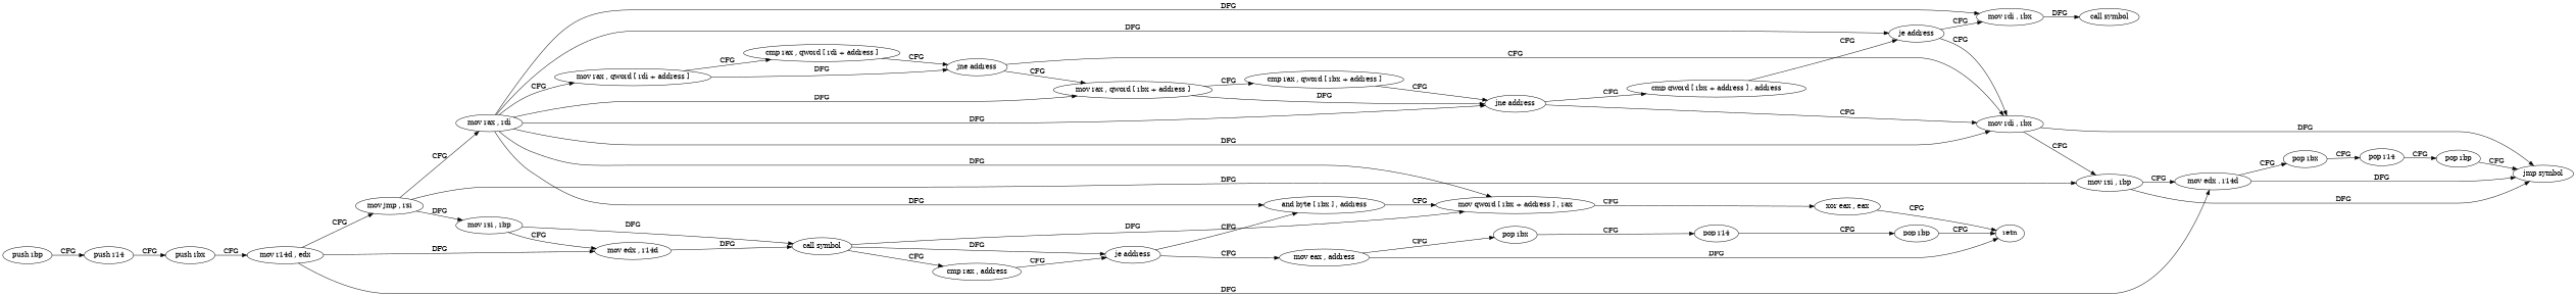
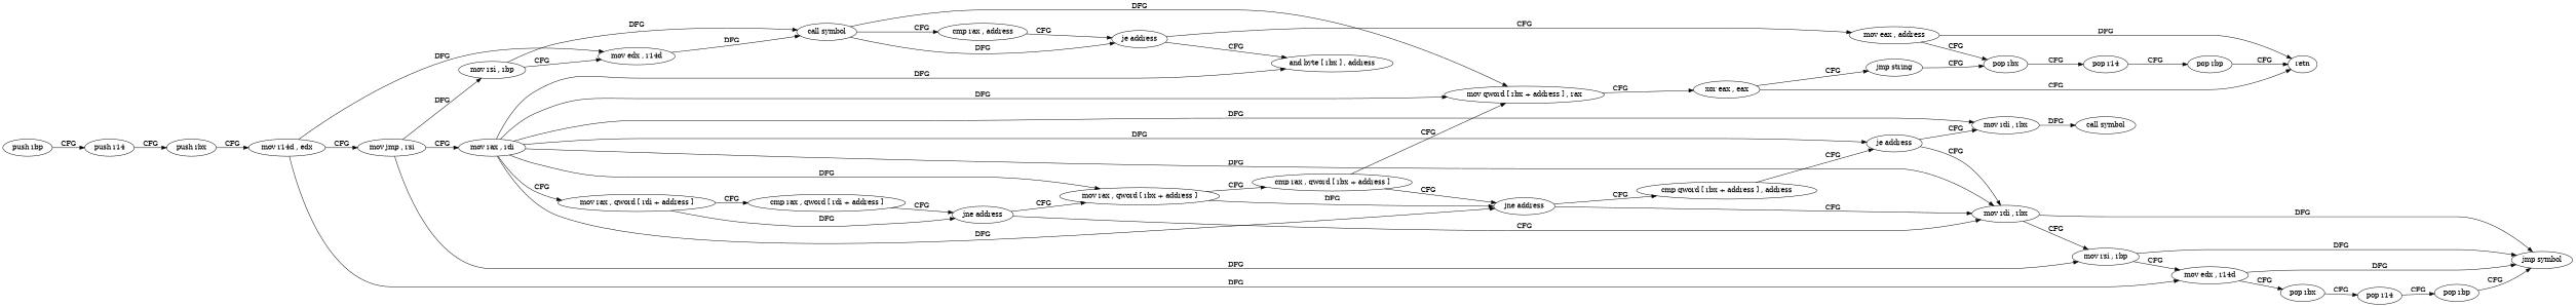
  digraph {
    rankdir=LR
    n1 [label="push rbp"]
    n2 [label="push r14"]
    n3 [label="push rbx"]
    n4 [label="mov r14d , edx"]
    n5 [label="mov jmp , rsi"]
    n6 [label="mov edx , r14d"]
    n7 [label="mov edx , r14d"]
    n8 [label="mov rax , rdi"]
    n9 [label="mov rsi , rbp"]
    n10 [label="mov rsi , rbp"]
    n11 [label="jmp symbol"]
    n12 [label="pop rbx"]
    n13 [label="call symbol"]
    n14 [label="mov rax , qword [ rdi + address ]"]
    n15 [label="mov rdi , rbx"]
    n16 [label="mov rax , qword [ rbx + address ]"]
    n17 [label="jne address"]
    n18 [label="je address"]
    n19 [label="mov rdi , rbx"]
    n20 [label="and byte [ rbx ] , address"]
    n21 [label="mov qword [ rbx + address ] , rax"]
    n22 [label="cmp rax , qword [ rdi + address ]"]
    n23 [label="jne address"]
    n24 [label="cmp rax , qword [ rbx + address ]"]
    n25 [label="cmp qword [ rbx + address ] , address"]
    n26 [label="call symbol"]
    n27 [label="xor eax , eax"]
    n28 [label="pop r14"]
    n29 [label="pop rbp"]
    n30 [label="cmp rax , address"]
    n31 [label="je address"]
    n32 [label="mov eax , address"]
    n33 [label="pop rbx"]
    n34 [label=retn]
    n35 [label="pop r14"]
    n36 [label="pop rbp"]
+   n37 [label="jmp string"]
    n1 -> n2 [label=CFG]
    n2 -> n3 [label=CFG]
    n3 -> n4 [label=CFG]
    n4 -> n5 [label=CFG]
    n4 -> n6 [label=DFG]
    n4 -> n7 [label=DFG]
    n5 -> n8 [label=CFG]
    n5 -> n9 [label=DFG]
    n5 -> n10 [label=DFG]
    n6 -> n11 [label=DFG]
    n6 -> n12 [label=CFG]
    n7 -> n13 [label=DFG]
    n8 -> n14 [label=CFG]
    n8 -> n15 [label=DFG]
    n8 -> n16 [label=DFG]
    n8 -> n17 [label=DFG]
    n8 -> n18 [label=DFG]
    n8 -> n19 [label=DFG]
    n8 -> n20 [label=DFG]
    n8 -> n21 [label=DFG]
    n9 -> n6 [label=CFG]
    n9 -> n11 [label=DFG]
    n10 -> n7 [label=CFG]
    n10 -> n13 [label=DFG]
    n12 -> n28 [label=CFG]
    n13 -> n21 [label=DFG]
    n13 -> n30 [label=CFG]
    n13 -> n31 [label=DFG]
    n14 -> n22 [label=CFG]
    n14 -> n23 [label=DFG]
    n15 -> n9 [label=CFG]
    n15 -> n11 [label=DFG]
    n16 -> n17 [label=DFG]
    n16 -> n24 [label=CFG]
    n17 -> n15 [label=CFG]
    n17 -> n25 [label=CFG]
    n18 -> n15 [label=CFG]
    n18 -> n19 [label=CFG]
    n19 -> n26 [label=DFG]
-   n20 -> n21 [label=CFG]
+   n24 -> n21 [label=CFG]
    n21 -> n27 [label=CFG]
    n22 -> n23 [label=CFG]
    n23 -> n15 [label=CFG]
    n23 -> n16 [label=CFG]
    n24 -> n17 [label=CFG]
    n25 -> n18 [label=CFG]
    n27 -> n34 [label=CFG]
+   n27 -> n37 [label=CFG]
    n28 -> n29 [label=CFG]
    n29 -> n11 [label=CFG]
    n30 -> n31 [label=CFG]
    n31 -> n20 [label=CFG]
    n31 -> n32 [label=CFG]
    n32 -> n33 [label=CFG]
    n32 -> n34 [label=DFG]
    n33 -> n35 [label=CFG]
    n35 -> n36 [label=CFG]
    n36 -> n34 [label=CFG]
+   n37 -> n33 [label=CFG]
  }
